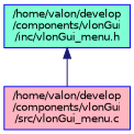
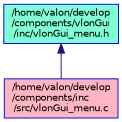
  digraph {
    node [color=blue fontname=Helvetica fontsize=10 shape=record style=filled]
    n1 [fillcolor=aquamarine fontcolor=black height=0.2 label="/home/valon/develop\l/components/vlonGui\l/inc/vlonGui_menu.h" width=0.4]
-   n2 [fillcolor=lightpink height=0.2 label="/home/valon/develop\l/components/vlonGui\l/src/vlonGui_menu.c" width=0.4]
+   n2 [fillcolor=lightpink height=0.2 label="/home/valon/develop\l/components/inc\l/src/vlonGui_menu.c" width=0.4]
    n1 -> n2 [color=midnightblue dir=back fontname=Helvetica fontsize=10 labelfontname=Helvetica labelfontsize=10 style=solid]
  }
